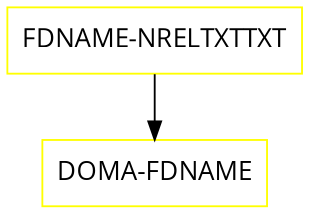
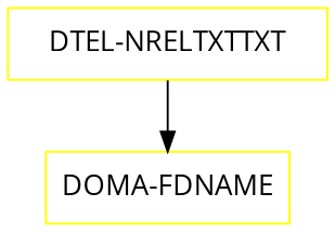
  digraph {
    fontname="Open Sans"
    node [color=yellow shape=box fontname="Open Sans"]
-   "DTEL-NRELTXTTXT" [label="FDNAME-NRELTXTTXT"]
+   "DTEL-NRELTXTTXT"
    "DOMA-FDNAME"
    "DTEL-NRELTXTTXT" -> "DOMA-FDNAME" [fontname="Open Sans"]
  }
